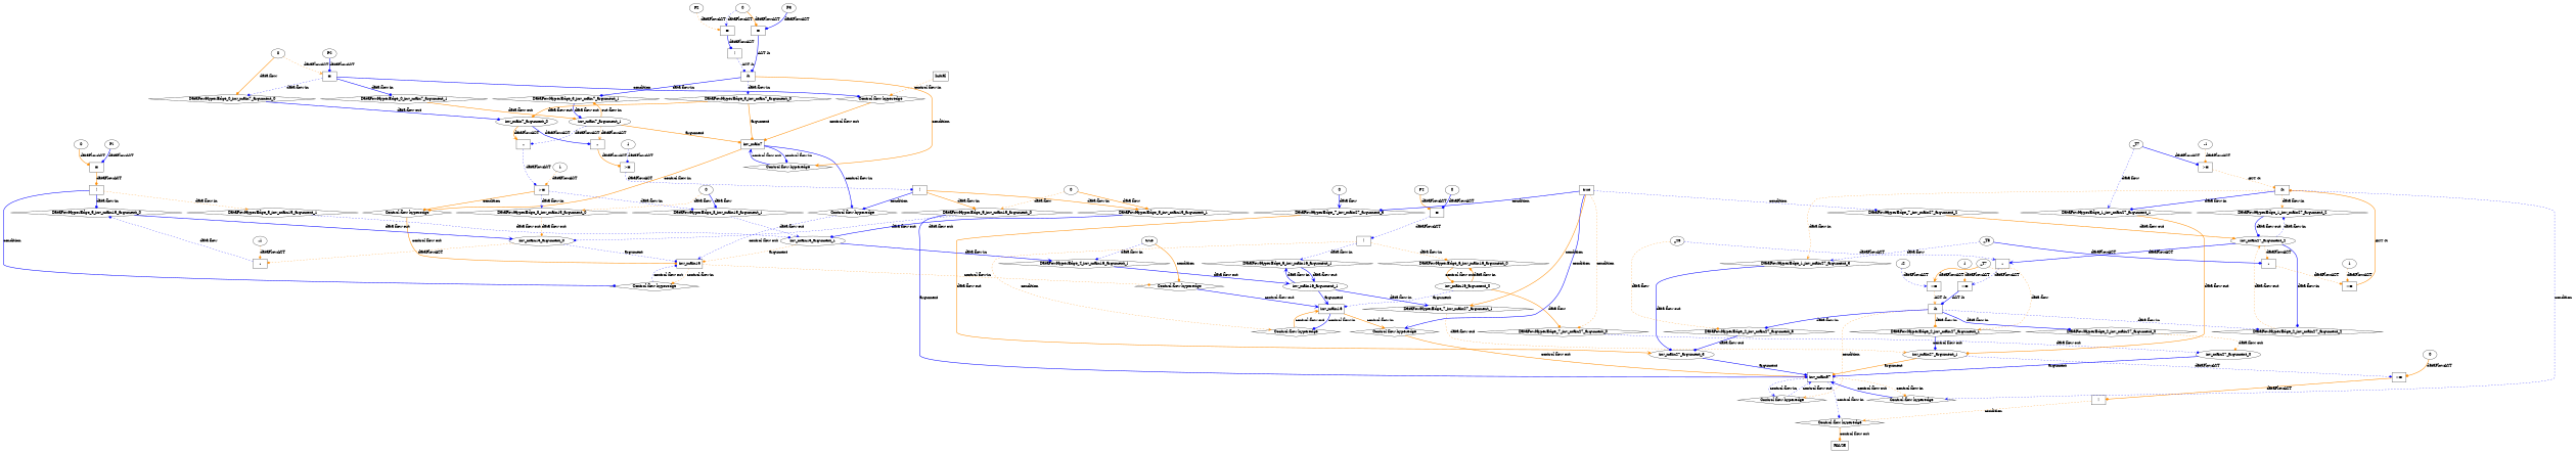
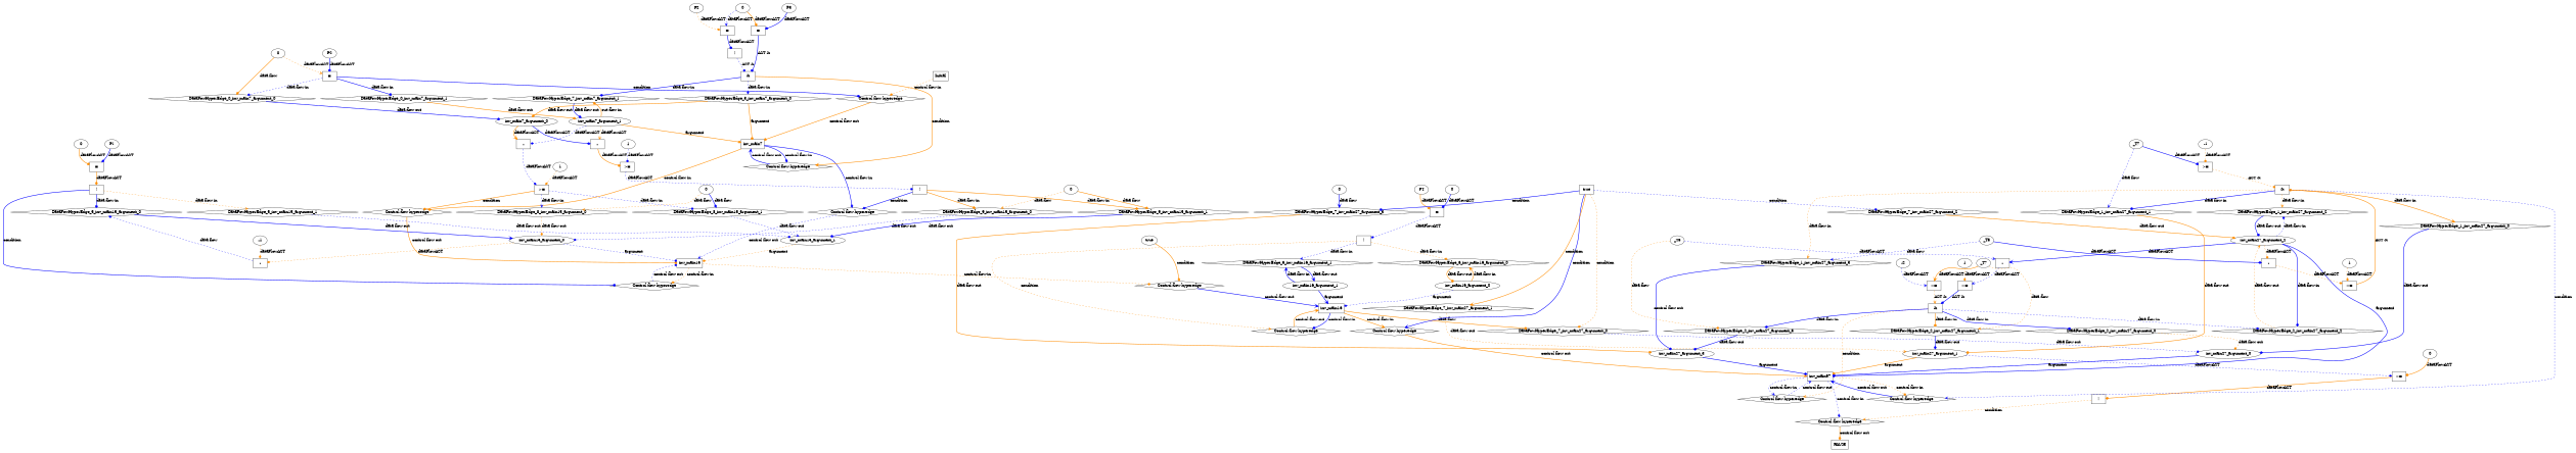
  digraph {
    node [nodeName=argument0 shape=diamond]
    edge [arrowhead=diamond color=blue style=bold]
    n1 [label=inv_main15 nodeName=inv_main15 shape=rect]
    n2 [label="Control flow hyperedge" nodeName=ControlFowHyperEdge_4]
    n3 [label="Control flow hyperedge" nodeName=ControlFowHyperEdge_5]
    n4 [label=inv_main16 nodeName=inv_main16 shape=rect]
    n5 [label="Control flow hyperedge" nodeName=ControlFowHyperEdge_6]
    n6 [label="Control flow hyperedge" nodeName=ControlFowHyperEdge_7]
    n7 [label=inv_main97 nodeName=inv_main27 shape=rect]
    n8 [label="Control flow hyperedge" nodeName=ControlFowHyperEdge_1]
    n9 [label="Control flow hyperedge" nodeName=ControlFowHyperEdge_2]
    n10 [label="Control flow hyperedge" nodeName=ControlFowHyperEdge_10]
    n11 [label=FALSE nodeName=FALSE shape=rect]
    n12 [label=inv_main7 nodeName=inv_main7 shape=rect]
    n13 [label="Control flow hyperedge" nodeName=ControlFowHyperEdge_3]
    n14 [label="Control flow hyperedge" nodeName=ControlFowHyperEdge_8]
    n15 [label="Control flow hyperedge" nodeName=ControlFowHyperEdge_9]
    n16 [label=Initial nodeName=Initial shape=rect]
    n17 [label="Control flow hyperedge" nodeName=ControlFowHyperEdge_0]
    n18 [label=inv_main7_argument_0 shape=oval]
    n19 [label="-" nodeName=xxxinv_main15___inv_main7_8xxxguard_0_node_1 shape=rect]
    n20 [label="-" nodeName=xxxinv_main15___inv_main7_9xxxguard_0_node_2 shape=rect]
    n21 [label=">=" nodeName=xxxinv_main15___inv_main7_8xxxguard_0_node_0 shape=rect]
    n22 [label=">=" nodeName=xxxinv_main15___inv_main7_9xxxguard_0_node_1 shape=rect]
    n23 [label=inv_main7_argument_1 nodeName=argument1 shape=oval]
-   n24 [label=DataFowHyperEdge_3_inv_main7_argument_1 nodeName=DataFowHyperEdge_3_inv_main7_argument_1]
+   n24 [label=DataFowHyperEdge_7_inv_main7_argument_1 nodeName=DataFowHyperEdge_3_inv_main7_argument_1]
    n25 [label=inv_main27_argument_0 shape=oval]
    n26 [label=inv_main27_argument_1 nodeName=argument1 shape=oval]
    n27 [label=">=" nodeName=xxxFALSE___inv_main27_10xxxguard_0_node_1 shape=rect]
    n28 [label="!" nodeName=xxxFALSE___inv_main27_10xxxguard_0_node_0 shape=rect]
    n29 [label=inv_main27_argument_2 nodeName=argument2 shape=oval]
    n30 [label="-" nodeName=xxxinv_main27___inv_main27_1xxxguard1_node_1 shape=rect]
    n31 [label="-" nodeName=xxxinv_main27___inv_main27_2xxxguard_0_node_1 shape=rect]
    n32 [label=DataFowHyperEdge_1_inv_main27_argument_2 nodeName=DataFowHyperEdge_1_inv_main27_argument_2]
    n33 [label=DataFowHyperEdge_2_inv_main27_argument_2 nodeName=DataFowHyperEdge_2_inv_main27_argument_2]
    n34 [label=">=" nodeName=xxxinv_main27___inv_main27_1xxxguard1_node_0 shape=rect]
    n35 [label=">=" nodeName=xxxinv_main27___inv_main27_2xxxguard_0_node_0 shape=rect]
    n36 [label=inv_main27_argument_3 nodeName=argument3 shape=oval]
    n37 [label=inv_main16_argument_0 shape=oval]
    n38 [label=DataFowHyperEdge_7_inv_main27_argument_0 nodeName=DataFowHyperEdge_7_inv_main27_argument_0]
    n39 [label=DataFowHyperEdge_6_inv_main16_argument_0 nodeName=DataFowHyperEdge_6_inv_main16_argument_0]
    n40 [label=inv_main16_argument_1 nodeName=argument1 shape=oval]
    n41 [label=DataFowHyperEdge_6_inv_main16_argument_1 nodeName=DataFowHyperEdge_6_inv_main16_argument_1]
    n42 [label=DataFowHyperEdge_7_inv_main27_argument_1 nodeName=DataFowHyperEdge_7_inv_main27_argument_1]
    n43 [label=inv_main15_argument_0 shape=oval]
    n44 [label="-" nodeName=xxxinv_main15___inv_main15_5xxxdataFlow_0_node_0 shape=rect]
    n45 [label=DataFowHyperEdge_5_inv_main15_argument_0 nodeName=DataFowHyperEdge_5_inv_main15_argument_0]
    n46 [label=inv_main15_argument_1 nodeName=argument1 shape=oval]
-   n47 [label=DataFowHyperEdge_4_inv_main16_argument_1 nodeName=DataFowHyperEdge_4_inv_main16_argument_1]
    n48 [label="=" nodeName=xxxinv_main7___Initial_0xxxguard_0_node_0 shape=rect]
    n49 [label=DataFowHyperEdge_0_inv_main7_argument_0 nodeName=DataFowHyperEdge_0_inv_main7_argument_0]
    n50 [label=DataFowHyperEdge_0_inv_main7_argument_1 nodeName=DataFowHyperEdge_0_inv_main7_argument_1]
    n51 [label=P2 nodeName=xxxinv_main7___Initial_0xxxguard_0_node_1 shape=""]
    n52 [label=0 nodeName=xxxinv_main7___Initial_0xxxdataFlow_0_node_0 shape=""]
    n53 [label="&" nodeName=xxxinv_main27___inv_main27_1xxx_and shape=rect]
    n54 [label=DataFowHyperEdge_1_inv_main27_argument_1 nodeName=DataFowHyperEdge_1_inv_main27_argument_1]
    n55 [label=DataFowHyperEdge_1_inv_main27_argument_3 nodeName=DataFowHyperEdge_1_inv_main27_argument_3]
+   n56 [label=DataFowHyperEdge_1_inv_main27_argument_0 nodeName=DataFowHyperEdge_1_inv_main27_argument_0]
    n57 [label=">=" nodeName=xxxinv_main27___inv_main27_1xxxguard_0_node_0 shape=rect]
    n58 [label=-1 nodeName=xxxinv_main27___inv_main27_1xxxguard_0_node_2 shape=""]
    n59 [label=_T7 nodeName=xxxinv_main27___inv_main27_1xxxdataFlow_0_node_0 shape=""]
    n60 [label=1 nodeName=xxxinv_main27___inv_main27_1xxxguard1_node_4 shape=""]
    n61 [label=_T8 nodeName=xxxinv_main27___inv_main27_1xxxdataFlow1_node_0 shape=""]
    n62 [label="&" nodeName=xxxinv_main27___inv_main27_2xxx_and shape=rect]
    n63 [label=DataFowHyperEdge_2_inv_main27_argument_1 nodeName=DataFowHyperEdge_2_inv_main27_argument_1]
    n64 [label=DataFowHyperEdge_2_inv_main27_argument_3 nodeName=DataFowHyperEdge_2_inv_main27_argument_3]
    n65 [label=DataFowHyperEdge_2_inv_main27_argument_0 nodeName=DataFowHyperEdge_2_inv_main27_argument_0]
    n66 [label=1 nodeName=xxxinv_main27___inv_main27_2xxxguard_0_node_4 shape=""]
    n67 [label=_T8 nodeName=xxxinv_main27___inv_main27_2xxxdataFlow1_node_0 shape=""]
    n68 [label=">=" nodeName=xxxinv_main27___inv_main27_2xxxguard1_node_0 shape=rect]
    n69 [label=-2 nodeName=xxxinv_main27___inv_main27_2xxxguard1_node_1 shape=""]
    n70 [label=_T7 nodeName=xxxinv_main27___inv_main27_2xxxdataFlow_0_node_0 shape=""]
    n71 [label="&" nodeName=xxxinv_main7___inv_main7_3xxx_and shape=rect]
    n72 [label=DataFowHyperEdge_3_inv_main7_argument_0 nodeName=DataFowHyperEdge_3_inv_main7_argument_0]
    n73 [label="!" nodeName=xxxinv_main7___inv_main7_3xxxguard_0_node_0 shape=rect]
    n74 [label="=" nodeName=xxxinv_main7___inv_main7_3xxxguard_0_node_1 shape=rect]
    n75 [label=P2 nodeName=xxxinv_main7___inv_main7_3xxxguard_0_node_2 shape=""]
    n76 [label=0 nodeName=xxxinv_main7___inv_main7_3xxxguard_0_node_3 shape=""]
    n77 [label="=" nodeName=xxxinv_main7___inv_main7_3xxxguard1_node_0 shape=rect]
    n78 [label=P3 nodeName=xxxinv_main7___inv_main7_3xxxguard1_node_1 shape=""]
    n79 [label=true nodeName=xxxinv_main16___inv_main15_4xxxguard_0_node_0 shape=""]
    n80 [label="!" nodeName=xxxinv_main15___inv_main15_5xxxguard_0_node_0 shape=rect]
    n81 [label=DataFowHyperEdge_5_inv_main15_argument_1 nodeName=DataFowHyperEdge_5_inv_main15_argument_1]
    n82 [label="=" nodeName=xxxinv_main15___inv_main15_5xxxguard_0_node_1 shape=rect]
    n83 [label=P1 nodeName=xxxinv_main15___inv_main15_5xxxguard_0_node_2 shape=""]
    n84 [label=0 nodeName=xxxinv_main15___inv_main15_5xxxguard_0_node_3 shape=""]
    n85 [label=-1 nodeName=xxxinv_main15___inv_main15_5xxxdataFlow_0_node_2 shape=""]
    n86 [label="!" nodeName=xxxinv_main16___inv_main16_6xxxguard_0_node_0 shape=rect]
    n87 [label="=" nodeName=xxxinv_main16___inv_main16_6xxxguard_0_node_1 shape=rect]
    n88 [label=P4 nodeName=xxxinv_main16___inv_main16_6xxxguard_0_node_2 shape=""]
    n89 [label=0 nodeName=xxxinv_main16___inv_main16_6xxxguard_0_node_3 shape=""]
    n90 [label=true nodeName=true_7 shape=rect]
    n91 [label=DataFowHyperEdge_7_inv_main27_argument_3 nodeName=DataFowHyperEdge_7_inv_main27_argument_3]
    n92 [label=DataFowHyperEdge_7_inv_main27_argument_2 nodeName=DataFowHyperEdge_7_inv_main27_argument_2]
    n93 [label=0 nodeName=xxxinv_main27___inv_main16_7xxxdataFlow1_node_0 shape=""]
    n94 [label=DataFowHyperEdge_8_inv_main15_argument_0 nodeName=DataFowHyperEdge_8_inv_main15_argument_0]
    n95 [label=DataFowHyperEdge_8_inv_main15_argument_1 nodeName=DataFowHyperEdge_8_inv_main15_argument_1]
    n96 [label=1 nodeName=xxxinv_main15___inv_main7_8xxxguard_0_node_4 shape=""]
    n97 [label=0 nodeName=xxxinv_main15___inv_main7_8xxxdataFlow_0_node_0 shape=""]
    n98 [label="!" nodeName=xxxinv_main15___inv_main7_9xxxguard_0_node_0 shape=rect]
    n99 [label=DataFowHyperEdge_9_inv_main15_argument_0 nodeName=DataFowHyperEdge_9_inv_main15_argument_0]
    n100 [label=DataFowHyperEdge_9_inv_main15_argument_1 nodeName=DataFowHyperEdge_9_inv_main15_argument_1]
    n101 [label=1 nodeName=xxxinv_main15___inv_main7_9xxxguard_0_node_5 shape=""]
    n102 [label=0 nodeName=xxxinv_main15___inv_main7_9xxxdataFlow_0_node_0 shape=""]
    n103 [label=0 nodeName=xxxFALSE___inv_main27_10xxxguard_0_node_3 shape=""]
    n1 -> n2 [arrowhead=dot color=darkorange label="control flow in" style=dashed]
    n1 -> n3 [color=darkorange label="control flow in" style=dashed]
    n2 -> n4 [arrowhead=vee label="control flow out"]
    n3 -> n1 [arrowhead=dot label="control flow out" style=dashed]
    n4 -> n5 [arrowhead=dot label="control flow in"]
    n4 -> n6 [arrowhead=vee color=darkorange label="control flow in"]
    n5 -> n4 [arrowhead=vee color=darkorange label="control flow out"]
    n6 -> n7 [arrowhead=vee color=darkorange label="control flow out"]
    n7 -> n8 [arrowhead=dot color=darkorange label="control flow in" style=dashed]
    n7 -> n9 [arrowhead=vee label="control flow in" style=dashed]
    n7 -> n10 [label="control flow in" style=dashed]
    n8 -> n7 [arrowhead=vee label="control flow out"]
    n9 -> n7 [arrowhead=vee label="control flow out" style=dashed]
    n10 -> n11 [color=darkorange label="control flow out"]
    n12 -> n13 [label="control flow in"]
    n12 -> n14 [color=darkorange label="control flow in"]
    n12 -> n15 [label="control flow in"]
    n13 -> n12 [arrowhead=vee label="control flow out"]
    n14 -> n1 [arrowhead=dot color=darkorange label="control flow out"]
    n15 -> n1 [arrowhead=vee label="control flow out" style=dashed]
    n16 -> n17 [color=darkorange label="control flow in" style=dashed]
    n17 -> n12 [arrowhead=dot color=darkorange label="control flow out"]
    n18 -> n19 [arrowhead=vee color=darkorange label=dataFlowAST]
    n18 -> n20 [label=dataFlowAST]
    n19 -> n21 [label=dataFlowAST style=dashed]
    n20 -> n22 [arrowhead=dot color=darkorange label=dataFlowAST]
    n21 -> n14 [arrowhead=dot color=darkorange label=condition]
    n21 -> n94 [arrowhead=vee label="data flow in" style=dashed]
    n21 -> n95 [arrowhead=dot label="data flow in" style=dashed]
    n22 -> n98 [arrowhead=dot label=dataFlowAST style=dashed]
    n23 -> n12 [color=darkorange label=argument]
    n23 -> n19 [label=dataFlowAST style=dashed]
    n23 -> n20 [arrowhead=vee color=darkorange label=dataFlowAST style=dashed]
    n23 -> n24 [color=darkorange label="out flow in"]
    n24 -> n23 [label="data flow out"]
    n25 -> n7 [arrowhead=dot label=argument]
    n26 -> n7 [arrowhead=dot color=darkorange label=argument]
    n26 -> n27 [label=dataFlowAST style=dashed]
    n27 -> n28 [color=darkorange label=dataFlowAST]
    n28 -> n10 [arrowhead=vee color=darkorange label=condition style=dashed]
-   n99 -> n7 [arrowhead=dot label=argument]
+   n29 -> n7 [arrowhead=dot label=argument]
    n29 -> n30 [arrowhead=dot color=darkorange label=dataFlowAST style=dashed]
    n29 -> n31 [arrowhead=vee label=dataFlowAST]
    n29 -> n32 [arrowhead=dot label="data flow in" style=dashed]
    n29 -> n33 [label="data flow in"]
    n30 -> n34 [color=darkorange label=dataFlowAST style=dashed]
    n31 -> n35 [arrowhead=vee label=dataFlowAST style=dashed]
    n32 -> n29 [arrowhead=dot label="data flow out"]
    n33 -> n29 [arrowhead=vee color=darkorange label="data flow out" style=dashed]
    n34 -> n53 [arrowhead=dot color=darkorange label="AST &"]
    n35 -> n62 [label="AST &"]
    n36 -> n7 [label=argument]
    n37 -> n4 [label=argument style=dashed]
-   n37 -> n38 [arrowhead=dot color=darkorange label="data flow"]
-   n37 -> n39 [color=darkorange label="data flow in"]
+   n4 -> n38 [arrowhead=dot color=darkorange label="data flow"]
+   n37 -> n39 [arrowhead=vee color=darkorange label="data flow in"]
    n38 -> n25 [arrowhead=dot label="data flow out" style=dashed]
-   n39 -> n37 [arrowhead=dot color=darkorange label="control flow out"]
+   n39 -> n37 [arrowhead=dot color=darkorange label="data flow out"]
    n40 -> n4 [arrowhead=vee label=argument]
    n40 -> n41 [arrowhead=vee label="data flow in"]
-   n40 -> n42 [arrowhead=vee label="data flow in"]
    n41 -> n40 [arrowhead=vee label="data flow out"]
    n42 -> n26 [arrowhead=vee color=darkorange label="data flow out" style=dashed]
    n43 -> n1 [arrowhead=dot label=argument style=dashed]
    n43 -> n44 [color=darkorange label=dataFlowAST style=dashed]
    n44 -> n45 [label="data flow" style=dashed]
    n45 -> n43 [arrowhead=vee label="data flow out"]
    n46 -> n1 [color=darkorange label=argument style=dashed]
-   n46 -> n47 [arrowhead=vee label="data flow in"]
-   n47 -> n40 [arrowhead=vee label="data flow out"]
    n48 -> n17 [label=condition]
    n48 -> n49 [arrowhead=dot label="data flow in" style=dashed]
    n48 -> n50 [arrowhead=dot label="data flow in"]
    n49 -> n18 [arrowhead=dot label="data flow out"]
    n50 -> n23 [color=darkorange label="data flow out"]
    n51 -> n48 [arrowhead=dot label=dataFlowAST]
    n52 -> n48 [arrowhead=vee color=darkorange label=dataFlowAST style=dashed]
    n52 -> n49 [color=darkorange label="data flow"]
    n53 -> n8 [arrowhead=vee label=condition style=dashed]
    n53 -> n32 [arrowhead=vee color=darkorange label="data flow in" style=dashed]
    n53 -> n54 [arrowhead=dot label="data flow in"]
    n53 -> n55 [arrowhead=vee color=darkorange label="data flow in" style=dashed]
+   n53 -> n56 [arrowhead=vee color=darkorange label="data flow in"]
    n54 -> n26 [arrowhead=dot color=darkorange label="data flow out"]
-   n55 -> n36 [arrowhead=dot label="data flow out"]
+   n55 -> n36 [arrowhead=dot label="control flow out"]
+   n56 -> n25 [label="data flow out"]
    n57 -> n53 [arrowhead=dot color=darkorange label="AST &" style=dashed]
    n58 -> n57 [arrowhead=dot color=darkorange label=dataFlowAST style=dashed]
    n59 -> n54 [arrowhead=vee label="data flow" style=dashed]
    n59 -> n57 [arrowhead=dot label=dataFlowAST]
    n60 -> n34 [color=darkorange label=dataFlowAST style=dashed]
    n61 -> n30 [label=dataFlowAST]
    n61 -> n55 [arrowhead=vee label="data flow" style=dashed]
    n62 -> n9 [arrowhead=vee color=darkorange label=condition style=dashed]
    n62 -> n33 [label="data flow in" style=dashed]
    n62 -> n63 [arrowhead=dot color=darkorange label="data flow in"]
    n62 -> n64 [label="data flow in"]
    n62 -> n65 [arrowhead=dot label="data flow in"]
-   n63 -> n26 [label="control flow out"]
+   n63 -> n26 [label="data flow out"]
    n64 -> n36 [arrowhead=dot label="data flow out"]
    n65 -> n25 [arrowhead=dot color=darkorange label="data flow out" style=dashed]
    n66 -> n35 [color=darkorange label=dataFlowAST style=dashed]
    n67 -> n31 [arrowhead=vee label=dataFlowAST style=dashed]
    n67 -> n64 [arrowhead=dot color=darkorange label="data flow" style=dashed]
    n68 -> n62 [arrowhead=vee color=darkorange label="AST &" style=dashed]
    n69 -> n68 [arrowhead=vee label=dataFlowAST style=dashed]
    n70 -> n63 [arrowhead=vee color=darkorange label="data flow" style=dashed]
    n70 -> n68 [arrowhead=vee color=darkorange label=dataFlowAST]
    n71 -> n13 [arrowhead=vee color=darkorange label=condition]
    n71 -> n24 [label="data flow in"]
    n71 -> n72 [label="data flow in" style=dashed]
    n72 -> n12 [arrowhead=dot color=darkorange label=argument]
    n72 -> n18 [color=darkorange label="data flow out"]
    n73 -> n71 [arrowhead=dot label="AST &" style=dashed]
    n74 -> n73 [arrowhead=dot label=dataFlowAST]
    n75 -> n74 [color=darkorange label=dataFlowAST style=dashed]
    n76 -> n74 [arrowhead=vee label=dataFlowAST style=dashed]
    n76 -> n77 [color=darkorange label=dataFlowAST]
    n77 -> n71 [arrowhead=dot label="AST &"]
    n78 -> n77 [label=dataFlowAST]
    n79 -> n2 [color=darkorange label=condition]
-   n79 -> n47 [label="data flow in" style=dashed]
    n80 -> n3 [arrowhead=dot label=condition]
    n80 -> n45 [arrowhead=dot label="data flow in"]
    n80 -> n81 [arrowhead=vee color=darkorange label="data flow in" style=dashed]
    n81 -> n46 [arrowhead=dot label="data flow out" style=dashed]
    n82 -> n80 [color=darkorange label=dataFlowAST]
    n83 -> n82 [label=dataFlowAST]
    n84 -> n82 [arrowhead=dot color=darkorange label=dataFlowAST]
    n85 -> n44 [color=darkorange label=dataFlowAST style=dashed]
    n86 -> n5 [arrowhead=vee color=darkorange label=condition style=dashed]
    n86 -> n39 [color=darkorange label="data flow in" style=dashed]
    n86 -> n41 [arrowhead=vee label="data flow in" style=dashed]
    n87 -> n86 [label=dataFlowAST style=dashed]
    n88 -> n87 [arrowhead=dot color=darkorange label=dataFlowAST]
    n89 -> n87 [arrowhead=dot label=dataFlowAST]
    n90 -> n6 [arrowhead=vee label=condition]
    n90 -> n38 [color=darkorange label=condition style=dashed]
    n90 -> n42 [arrowhead=vee color=darkorange label=condition]
    n90 -> n91 [arrowhead=dot label=condition]
    n90 -> n92 [arrowhead=dot label=condition style=dashed]
-   n91 -> n36 [arrowhead=vee color=darkorange label="data flow out"]
+   n91 -> n36 [arrowhead=dot color=darkorange label="data flow out"]
    n92 -> n29 [color=darkorange label="data flow out"]
    n93 -> n91 [arrowhead=vee label="data flow"]
    n94 -> n43 [color=darkorange label="data flow out" style=dashed]
    n95 -> n46 [arrowhead=vee label="data flow out" style=dashed]
    n96 -> n21 [color=darkorange label=dataFlowAST style=dashed]
    n97 -> n94 [arrowhead=vee color=darkorange label="data flow" style=dashed]
    n97 -> n95 [label="data flow"]
    n98 -> n15 [label=condition]
    n98 -> n99 [color=darkorange label="data flow in"]
    n98 -> n100 [color=darkorange label="data flow in"]
    n99 -> n43 [arrowhead=dot label="data flow out" style=dashed]
    n100 -> n46 [arrowhead=dot label="data flow out"]
    n101 -> n22 [arrowhead=dot label=dataFlowAST style=dashed]
    n102 -> n99 [arrowhead=vee color=darkorange label="data flow" style=dashed]
    n102 -> n100 [color=darkorange label="data flow"]
    n103 -> n27 [arrowhead=dot color=darkorange label=dataFlowAST]
  }
